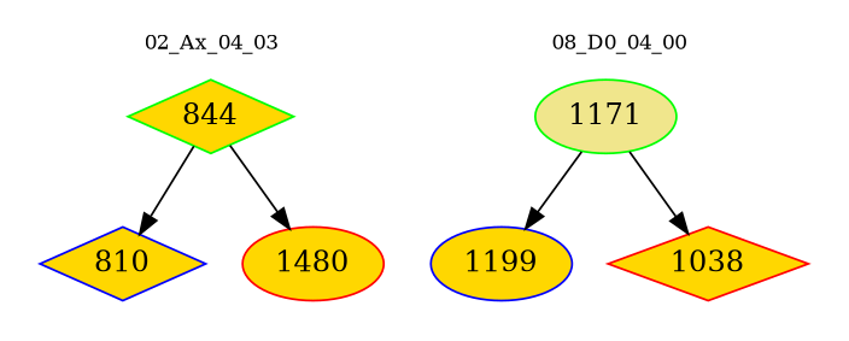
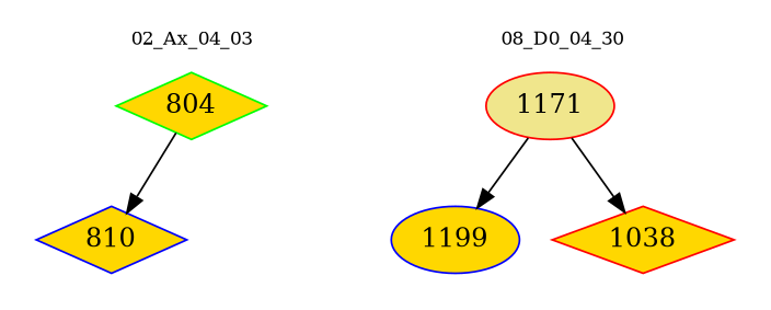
  digraph {
    node [color=green fillcolor=gold shape=diamond style=filled]
    edge [color=black]
-   n1 [label=844]
+   n1 [label=804]
    n2 [color=blue label=810]
-   n3 [color=red label=1480 shape=ellipse]
-   n4 [fillcolor=khaki label=1171 shape=ellipse]
+   n4 [color=red fillcolor=khaki label=1171 shape=ellipse]
    n5 [color=blue label=1199 shape=ellipse]
    n6 [color=red label=1038]
    subgraph cluster_1 {
      color=white
      fontsize=10
      label="02_Ax_04_03"
      n1
      n2
-     n3
    }
    subgraph cluster_2 {
      color=white
      fontsize=10
-     label="08_D0_04_00"
+     label="08_D0_04_30"
      n4
      n5
      n6
    }
    n1 -> n2
-   n1 -> n3
    n4 -> n5
    n4 -> n6
  }
